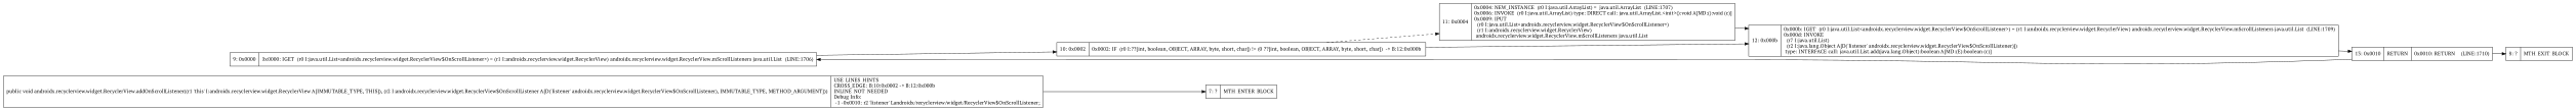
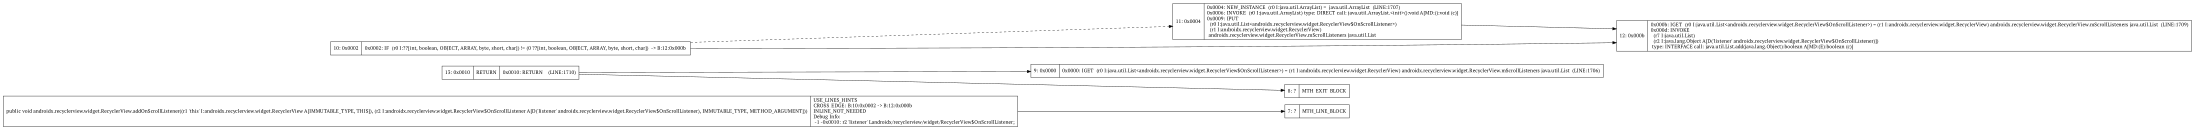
  digraph {
    fontname="PT Serif"
    rankdir=LR
    node [fontname="PT Serif" shape=record]
    edge [fontname="PT Serif"]
-   n1 [label="{7\:\ ?|MTH_ENTER_BLOCK\l}"]
+   n1 [label="{7\:\ ?|MTH_LINE_BLOCK\l}"]
    n2 [label="{9\:\ 0x0000|0x0000: IGET  (r0 I:java.util.List\<androidx.recyclerview.widget.RecyclerView$OnScrollListener\>) = (r1 I:androidx.recyclerview.widget.RecyclerView) androidx.recyclerview.widget.RecyclerView.mScrollListeners java.util.List  (LINE:1706)\l}"]
    n3 [label="{10\:\ 0x0002|0x0002: IF  (r0 I:??[int, boolean, OBJECT, ARRAY, byte, short, char]) != (0 ??[int, boolean, OBJECT, ARRAY, byte, short, char])  \-\> B:12:0x000b \l}"]
    n4 [label="{11\:\ 0x0004|0x0004: NEW_INSTANCE  (r0 I:java.util.ArrayList) =  java.util.ArrayList  (LINE:1707)\l0x0006: INVOKE  (r0 I:java.util.ArrayList) type: DIRECT call: java.util.ArrayList.\<init\>():void A[MD:():void (c)]\l0x0009: IPUT  \l  (r0 I:java.util.List\<androidx.recyclerview.widget.RecyclerView$OnScrollListener\>)\l  (r1 I:androidx.recyclerview.widget.RecyclerView)\l androidx.recyclerview.widget.RecyclerView.mScrollListeners java.util.List \l}"]
    n5 [label="{12\:\ 0x000b|0x000b: IGET  (r0 I:java.util.List\<androidx.recyclerview.widget.RecyclerView$OnScrollListener\>) = (r1 I:androidx.recyclerview.widget.RecyclerView) androidx.recyclerview.widget.RecyclerView.mScrollListeners java.util.List  (LINE:1709)\l0x000d: INVOKE  \l  (r7 I:java.util.List)\l  (r2 I:java.lang.Object A[D('listener' androidx.recyclerview.widget.RecyclerView$OnScrollListener)])\l type: INTERFACE call: java.util.List.add(java.lang.Object):boolean A[MD:(E):boolean (c)]\l}"]
    n6 [label="{13\:\ 0x0010|RETURN\l|0x0010: RETURN    (LINE:1710)\l}"]
    n7 [label="{8\:\ ?|MTH_EXIT_BLOCK\l}"]
    n8 [label="{public void androidx.recyclerview.widget.RecyclerView.addOnScrollListener((r1 'this' I:androidx.recyclerview.widget.RecyclerView A[IMMUTABLE_TYPE, THIS]), (r2 I:androidx.recyclerview.widget.RecyclerView$OnScrollListener A[D('listener' androidx.recyclerview.widget.RecyclerView$OnScrollListener), IMMUTABLE_TYPE, METHOD_ARGUMENT]))  | USE_LINES_HINTS\lCROSS_EDGE: B:10:0x0002 \-\> B:12:0x000b\lINLINE_NOT_NEEDED\lDebug Info:\l  \-1 \-0x0010: r2 'listener' Landroidx\/recyclerview\/widget\/RecyclerView$OnScrollListener;\l}"]
-   n2 -> n3
    n3 -> n4 [style=dashed]
    n3 -> n5
    n4 -> n5
-   n5 -> n6
    n6 -> n2
    n6 -> n7
    n8 -> n1
  }
